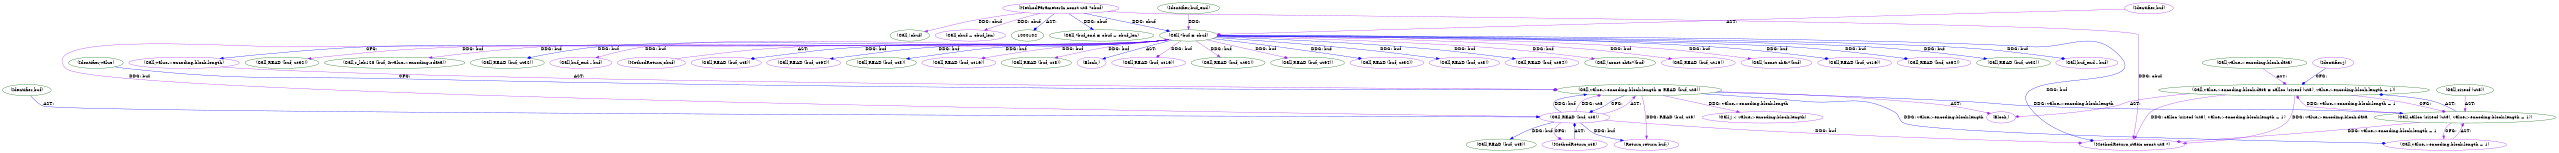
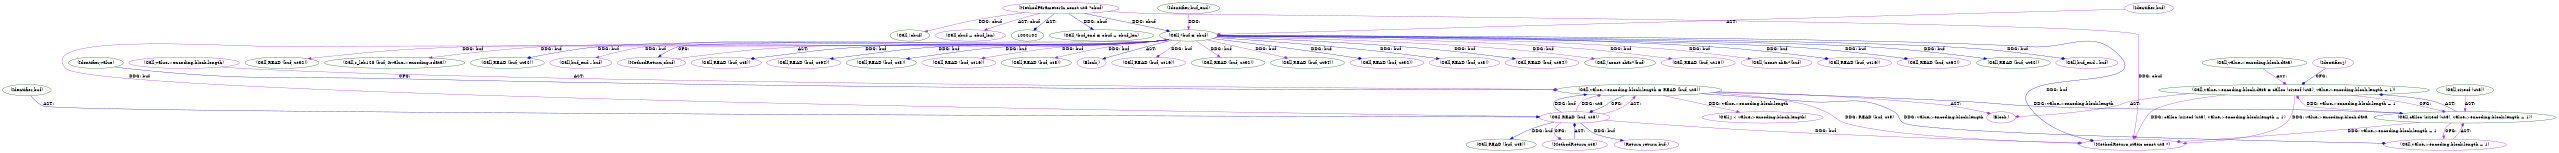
  digraph {
    node [color=purple]
    edge [arrowhead=normal color=purple]
    n1 [color=darkgreen label="(Call,value->encoding.block.data = calloc (sizeof (ut8), value->encoding.block.length + 1))"]
    n2 [color=darkgreen label="(Call,calloc (sizeof (ut8), value->encoding.block.length + 1))"]
    n3 [label="(Block,)"]
    n4 [label="(MethodReturn,static const ut8 *)"]
    n5 [label="(Call,value->encoding.block.length + 1)"]
    n6 [color=darkgreen label="(Call,value->encoding.block.length = READ (buf, ut8))"]
    n7 [label="(Call,READ (buf, ut8))"]
    n8 [label="(Call,j < value->encoding.block.length)"]
    n9 [color=darkgreen label="(Call,READ (buf, ut8))"]
    n10 [label="(MethodReturn,ut8)"]
    n11 [label="(Return,return buf;)"]
    n12 [color=darkgreen label="(Call,*buf = obuf)"]
    n13 [color=darkgreen label="(Call,READ (buf, ut32))"]
    n14 [color=darkgreen label="(Call,r_leb128 (buf, &value->encoding.sdata))"]
    n15 [color=darkgreen label="(Call,READ (buf, ut32))"]
    n16 [label="(Call,buf_end - buf)"]
    n17 [label="(MethodReturn,obuf)"]
    n18 [label="(Call,READ (buf, ut8))"]
    n19 [label="(Call,READ (buf, ut64))"]
    n20 [color=darkgreen label="(Call,READ (buf, ut8))"]
    n21 [label="(Call,READ (buf, ut16))"]
    n22 [color=darkgreen label="(Call,READ (buf, ut8))"]
    n23 [label="(Block,)"]
    n24 [label="(Call,READ (buf, ut16))"]
    n25 [color=darkgreen label="(Call,READ (buf, ut32))"]
    n26 [color=darkgreen label="(Call,READ (buf, ut64))"]
    n27 [label="(Call,READ (buf, ut32))"]
    n28 [label="(Call,READ (buf, ut8))"]
    n29 [label="(Call,READ (buf, ut64))"]
    n30 [color=darkgreen label="(Call,(const char*)buf)"]
    n31 [label="(Call,READ (buf, ut16))"]
    n32 [label="(Call,(const char*)buf)"]
    n33 [label="(Call,READ (buf, ut16))"]
    n34 [label="(Call,READ (buf, ut64))"]
    n35 [color=darkgreen label="(Call,READ (buf, ut32))"]
    n36 [label="(Call,buf_end - buf)"]
    n37 [label="(MethodParameterIn,const ut8 *obuf)"]
    n38 [color=darkgreen label="(Call,*buf_end = obuf + obuf_len)"]
    n39 [color=darkgreen label="(Call,!obuf)"]
    n40 [label="(Call,obuf + obuf_len)"]
    1000102 [color=darkgreen]
    n42 [color=darkgreen label="(Call,sizeof (ut8))"]
    n43 [color=darkgreen label="(Identifier,value)"]
    n44 [label="(Identifier,j)"]
    n45 [color=darkgreen label="(Identifier,buf_end)"]
    n46 [label="(Call,value->encoding.block.length)"]
    n47 [color=darkgreen label="(Identifier,buf)"]
    n48 [label="(Identifier,buf)"]
    n49 [color=darkgreen label="(Call,value->encoding.block.data)"]
    n1 -> n2 [arrowhead=diamond label="CFG: "]
    n1 -> n3 [arrowhead=diamond label="AST: "]
    n1 -> n4 [label="DDG: calloc (sizeof (ut8), value->encoding.block.length + 1)"]
    n1 -> n4 [label="DDG: value->encoding.block.data"]
    n2 -> n1 [arrowhead=diamond color=blue label="AST: "]
    n2 -> n1 [arrowhead=diamond label="DDG: value->encoding.block.length + 1"]
    n2 -> n4 [arrowhead=diamond label="DDG: value->encoding.block.length + 1"]
    n2 -> n5 [label="CFG: "]
    n5 -> n2 [arrowhead=diamond label="AST: "]
    n6 -> n2 [color=blue label="DDG: value->encoding.block.length"]
    n6 -> n3 [arrowhead=diamond label="AST: "]
-   n6 -> n11 [label="DDG: READ (buf, ut8)"]
+   n6 -> n4 [label="DDG: READ (buf, ut8)"]
    n6 -> n5 [arrowhead=diamond color=blue label="DDG: value->encoding.block.length"]
    n6 -> n7 [arrowhead=diamond color=blue label="CFG: "]
    n6 -> n8 [label="DDG: value->encoding.block.length"]
    n7 -> n4 [arrowhead=diamond label="DDG: buf"]
    n7 -> n6 [label="AST: "]
    n7 -> n6 [color=blue label="DDG: buf"]
    n7 -> n6 [arrowhead=diamond label="DDG: ut8"]
    n7 -> n9 [color=blue label="DDG: buf"]
    n7 -> n10 [arrowhead=diamond label="CFG: "]
    n7 -> n11 [color=blue label="DDG: buf"]
    n10 -> n7 [arrowhead=diamond color=blue label="AST: "]
    n12 -> n4 [arrowhead=diamond color=blue label="DDG: buf"]
    n12 -> n7 [label="DDG: buf"]
    n12 -> n13 [label="DDG: buf"]
    n12 -> n14 [label="DDG: buf"]
    n12 -> n15 [arrowhead=diamond color=blue label="DDG: buf"]
    n12 -> n16 [label="DDG: buf"]
-   n12 -> n46 [color=blue label="CFG: "]
+   n12 -> n17 [color=blue label="CFG: "]
    n12 -> n18 [arrowhead=diamond color=blue label="DDG: buf"]
    n12 -> n19 [color=blue label="DDG: buf"]
    n12 -> n20 [color=blue label="DDG: buf"]
    n12 -> n21 [arrowhead=diamond label="DDG: buf"]
    n12 -> n22 [label="DDG: buf"]
    n12 -> n23 [color=blue label="AST: "]
    n12 -> n24 [arrowhead=diamond label="DDG: buf"]
    n12 -> n25 [label="DDG: buf"]
    n12 -> n26 [arrowhead=diamond label="DDG: buf"]
    n12 -> n27 [arrowhead=diamond color=blue label="DDG: buf"]
    n12 -> n28 [color=blue label="DDG: buf"]
    n12 -> n29 [color=blue label="DDG: buf"]
    n12 -> n30 [label="DDG: buf"]
    n12 -> n31 [label="DDG: buf"]
    n12 -> n32 [label="DDG: buf"]
    n12 -> n33 [arrowhead=diamond color=blue label="DDG: buf"]
    n12 -> n34 [arrowhead=diamond color=blue label="DDG: buf"]
    n12 -> n35 [color=blue label="DDG: buf"]
    n12 -> n36 [arrowhead=diamond color=blue label="DDG: buf"]
    n17 -> n12 [label="AST: "]
    n37 -> n4 [label="DDG: obuf"]
    n37 -> n12 [arrowhead=diamond color=blue label="DDG: obuf"]
    n37 -> n38 [color=blue label="DDG: obuf"]
    n37 -> n39 [label="DDG: obuf"]
-   n37 -> n40 [label="DDG: obuf"]
+   n37 -> n40 [label="AST: obuf"]
    n37 -> 1000102 [arrowhead=diamond color=blue label="AST: "]
    n42 -> n2 [label="AST: "]
    n43 -> n6 [arrowhead=diamond color=blue label="CFG: "]
    n44 -> n1 [arrowhead=diamond color=blue label="CFG: "]
    n45 -> n12 [label="DDG: "]
    n46 -> n6 [arrowhead=diamond label="AST: "]
    n47 -> n7 [color=blue label="AST: "]
    n48 -> n12 [arrowhead=diamond label="AST: "]
    n49 -> n1 [arrowhead=diamond label="AST: "]
  }
